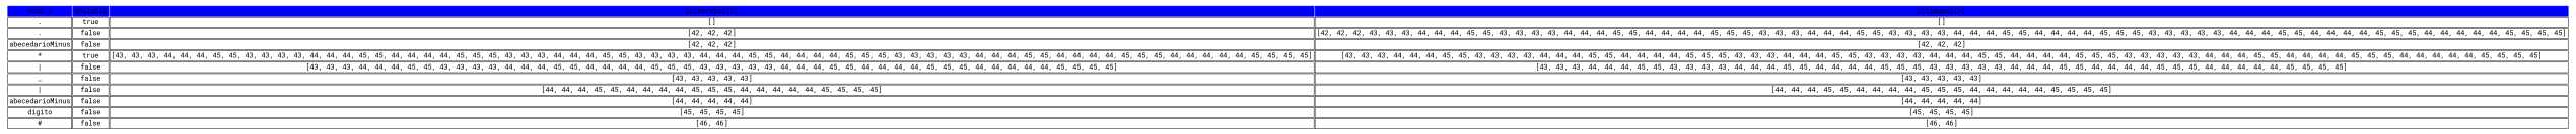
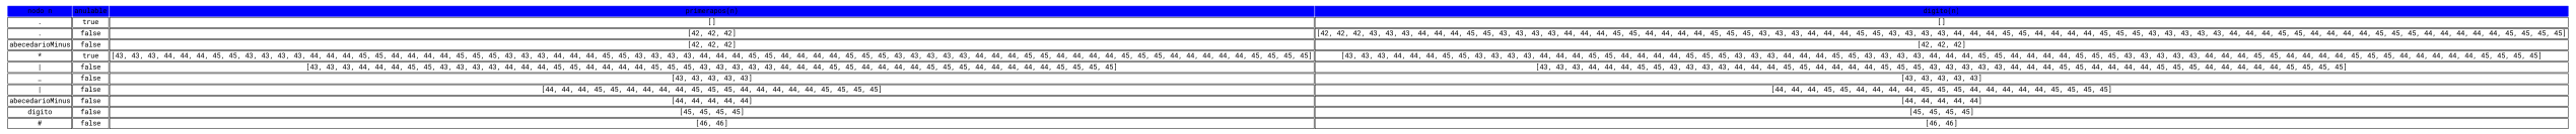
  digraph {
    fontname="Roboto Mono"
-   n1 [label=< <table border='0' cellborder='1' cellspacing='2'> <tr><td color='blue' bgcolor='blue'>nodo n</td><td color='blue' bgcolor='blue'>anulable</td><td color='blue' bgcolor='blue'>primerapos(n)</td><td color='blue' bgcolor='blue'>ultimapos(n)</td></tr><tr><td>.</td><td>true</td><td>[]</td><td>[]</td></tr> <tr><td>.</td><td>false</td><td>[42, 42, 42]</td><td>[42, 42, 42, 43, 43, 43, 44, 44, 44, 45, 45, 43, 43, 43, 43, 44, 44, 44, 45, 45, 44, 44, 44, 44, 45, 45, 45, 43, 43, 43, 44, 44, 44, 45, 45, 43, 43, 43, 43, 44, 44, 44, 45, 45, 44, 44, 44, 44, 45, 45, 45, 43, 43, 43, 43, 43, 44, 44, 44, 45, 45, 44, 44, 44, 44, 45, 45, 45, 44, 44, 44, 44, 44, 45, 45, 45, 45]</td></tr> <tr><td>abecedarioMinus</td><td>false</td><td>[42, 42, 42]</td><td>[42, 42, 42]</td></tr> <tr><td>*</td><td>true</td><td>[43, 43, 43, 44, 44, 44, 45, 45, 43, 43, 43, 43, 44, 44, 44, 45, 45, 44, 44, 44, 44, 45, 45, 45, 43, 43, 43, 44, 44, 44, 45, 45, 43, 43, 43, 43, 44, 44, 44, 45, 45, 44, 44, 44, 44, 45, 45, 45, 43, 43, 43, 43, 43, 44, 44, 44, 45, 45, 44, 44, 44, 44, 45, 45, 45, 44, 44, 44, 44, 44, 45, 45, 45, 45]</td><td>[43, 43, 43, 44, 44, 44, 45, 45, 43, 43, 43, 43, 44, 44, 44, 45, 45, 44, 44, 44, 44, 45, 45, 45, 43, 43, 43, 44, 44, 44, 45, 45, 43, 43, 43, 43, 44, 44, 44, 45, 45, 44, 44, 44, 44, 45, 45, 45, 43, 43, 43, 43, 43, 44, 44, 44, 45, 45, 44, 44, 44, 44, 45, 45, 45, 44, 44, 44, 44, 44, 45, 45, 45, 45]</td></tr> <tr><td>|</td><td>false</td><td>[43, 43, 43, 44, 44, 44, 45, 45, 43, 43, 43, 43, 44, 44, 44, 45, 45, 44, 44, 44, 44, 45, 45, 45, 43, 43, 43, 43, 43, 44, 44, 44, 45, 45, 44, 44, 44, 44, 45, 45, 45, 44, 44, 44, 44, 44, 45, 45, 45, 45]</td><td>[43, 43, 43, 44, 44, 44, 45, 45, 43, 43, 43, 43, 44, 44, 44, 45, 45, 44, 44, 44, 44, 45, 45, 45, 43, 43, 43, 43, 43, 44, 44, 44, 45, 45, 44, 44, 44, 44, 45, 45, 45, 44, 44, 44, 44, 44, 45, 45, 45, 45]</td></tr> <tr><td>_</td><td>false</td><td>[43, 43, 43, 43, 43]</td><td>[43, 43, 43, 43, 43]</td></tr> <tr><td>|</td><td>false</td><td>[44, 44, 44, 45, 45, 44, 44, 44, 44, 45, 45, 45, 44, 44, 44, 44, 44, 45, 45, 45, 45]</td><td>[44, 44, 44, 45, 45, 44, 44, 44, 44, 45, 45, 45, 44, 44, 44, 44, 44, 45, 45, 45, 45]</td></tr> <tr><td>abecedarioMinus</td><td>false</td><td>[44, 44, 44, 44, 44]</td><td>[44, 44, 44, 44, 44]</td></tr> <tr><td>digito</td><td>false</td><td>[45, 45, 45, 45]</td><td>[45, 45, 45, 45]</td></tr> <tr><td>#</td><td>false</td><td>[46, 46]</td><td>[46, 46]</td></tr> </table> > shape=plaintext fontname="Roboto Mono"]
+   n1 [label=< <table border='0' cellborder='1' cellspacing='2'> <tr><td color='blue' bgcolor='blue'>nodo n</td><td color='blue' bgcolor='blue'>anulable</td><td color='blue' bgcolor='blue'>primerapos(n)</td><td color='blue' bgcolor='blue'>digito(n)</td></tr><tr><td>.</td><td>true</td><td>[]</td><td>[]</td></tr> <tr><td>.</td><td>false</td><td>[42, 42, 42]</td><td>[42, 42, 42, 43, 43, 43, 44, 44, 44, 45, 45, 43, 43, 43, 43, 44, 44, 44, 45, 45, 44, 44, 44, 44, 45, 45, 45, 43, 43, 43, 44, 44, 44, 45, 45, 43, 43, 43, 43, 44, 44, 44, 45, 45, 44, 44, 44, 44, 45, 45, 45, 43, 43, 43, 43, 43, 44, 44, 44, 45, 45, 44, 44, 44, 44, 45, 45, 45, 44, 44, 44, 44, 44, 45, 45, 45, 45]</td></tr> <tr><td>abecedarioMinus</td><td>false</td><td>[42, 42, 42]</td><td>[42, 42, 42]</td></tr> <tr><td>*</td><td>true</td><td>[43, 43, 43, 44, 44, 44, 45, 45, 43, 43, 43, 43, 44, 44, 44, 45, 45, 44, 44, 44, 44, 45, 45, 45, 43, 43, 43, 44, 44, 44, 45, 45, 43, 43, 43, 43, 44, 44, 44, 45, 45, 44, 44, 44, 44, 45, 45, 45, 43, 43, 43, 43, 43, 44, 44, 44, 45, 45, 44, 44, 44, 44, 45, 45, 45, 44, 44, 44, 44, 44, 45, 45, 45, 45]</td><td>[43, 43, 43, 44, 44, 44, 45, 45, 43, 43, 43, 43, 44, 44, 44, 45, 45, 44, 44, 44, 44, 45, 45, 45, 43, 43, 43, 44, 44, 44, 45, 45, 43, 43, 43, 43, 44, 44, 44, 45, 45, 44, 44, 44, 44, 45, 45, 45, 43, 43, 43, 43, 43, 44, 44, 44, 45, 45, 44, 44, 44, 44, 45, 45, 45, 44, 44, 44, 44, 44, 45, 45, 45, 45]</td></tr> <tr><td>|</td><td>false</td><td>[43, 43, 43, 44, 44, 44, 45, 45, 43, 43, 43, 43, 44, 44, 44, 45, 45, 44, 44, 44, 44, 45, 45, 45, 43, 43, 43, 43, 43, 44, 44, 44, 45, 45, 44, 44, 44, 44, 45, 45, 45, 44, 44, 44, 44, 44, 45, 45, 45, 45]</td><td>[43, 43, 43, 44, 44, 44, 45, 45, 43, 43, 43, 43, 44, 44, 44, 45, 45, 44, 44, 44, 44, 45, 45, 45, 43, 43, 43, 43, 43, 44, 44, 44, 45, 45, 44, 44, 44, 44, 45, 45, 45, 44, 44, 44, 44, 44, 45, 45, 45, 45]</td></tr> <tr><td>_</td><td>false</td><td>[43, 43, 43, 43, 43]</td><td>[43, 43, 43, 43, 43]</td></tr> <tr><td>|</td><td>false</td><td>[44, 44, 44, 45, 45, 44, 44, 44, 44, 45, 45, 45, 44, 44, 44, 44, 44, 45, 45, 45, 45]</td><td>[44, 44, 44, 45, 45, 44, 44, 44, 44, 45, 45, 45, 44, 44, 44, 44, 44, 45, 45, 45, 45]</td></tr> <tr><td>abecedarioMinus</td><td>false</td><td>[44, 44, 44, 44, 44]</td><td>[44, 44, 44, 44, 44]</td></tr> <tr><td>digito</td><td>false</td><td>[45, 45, 45, 45]</td><td>[45, 45, 45, 45]</td></tr> <tr><td>#</td><td>false</td><td>[46, 46]</td><td>[46, 46]</td></tr> </table> > shape=plaintext fontname="Roboto Mono"]
  }
